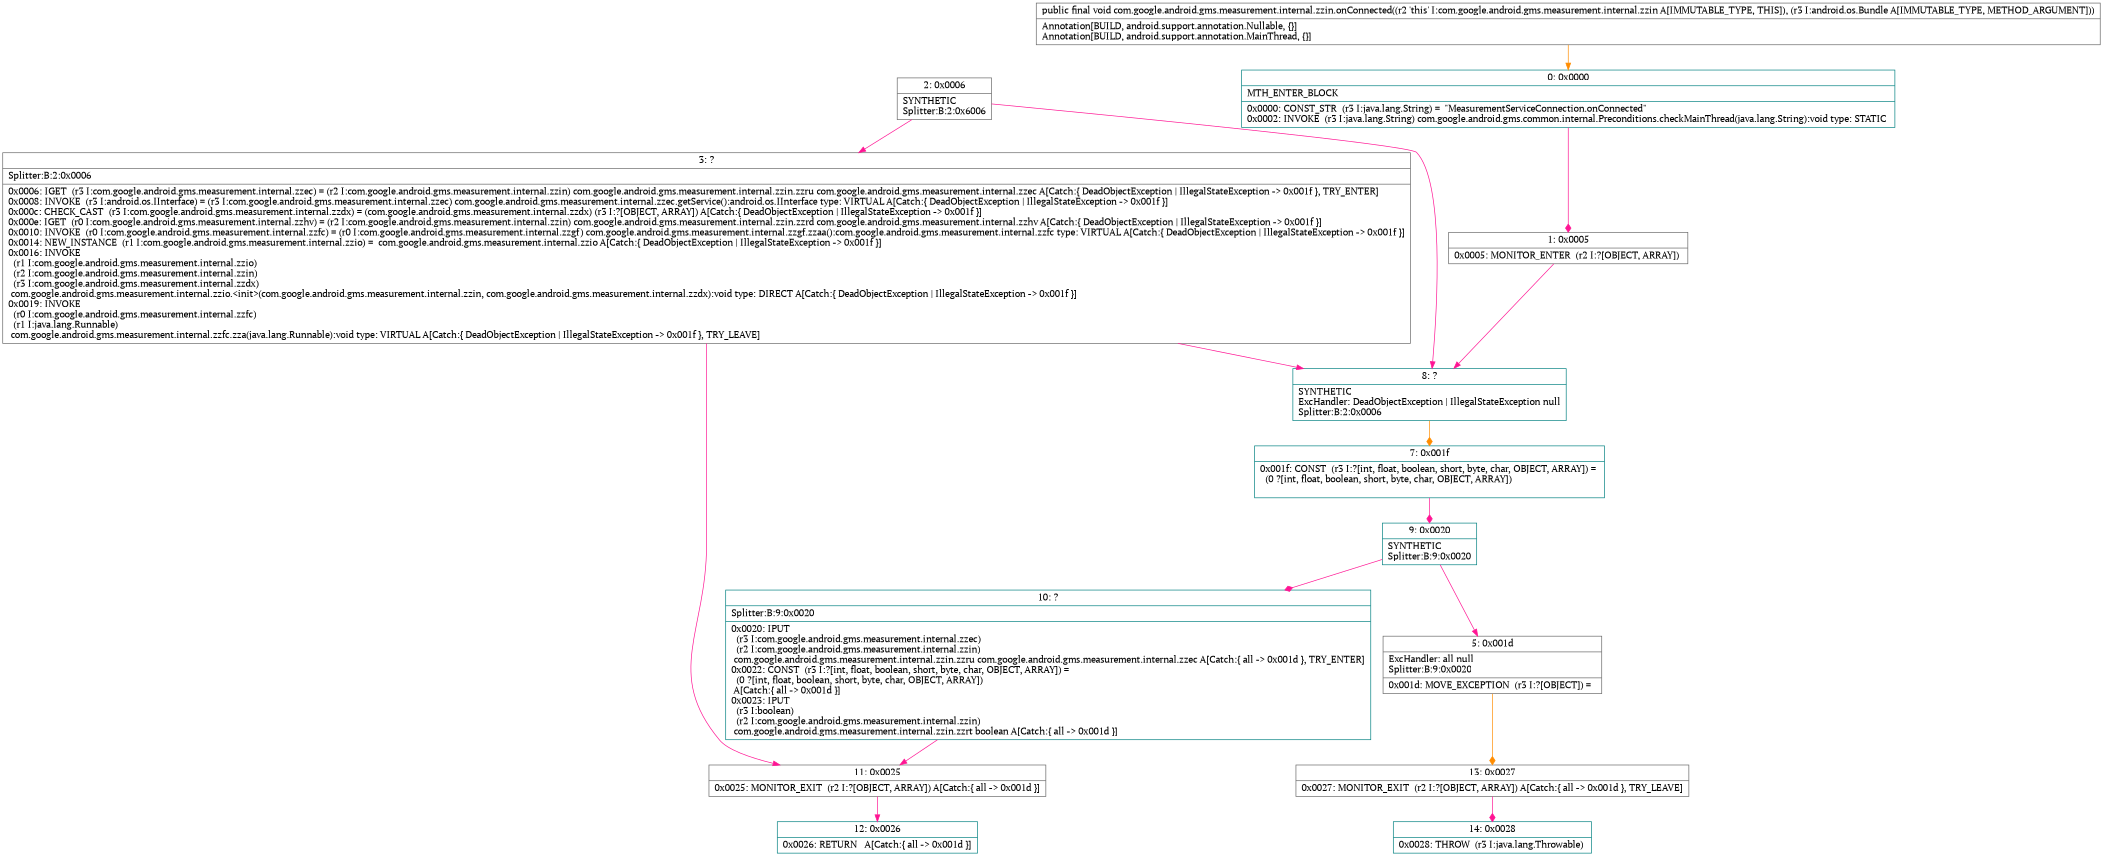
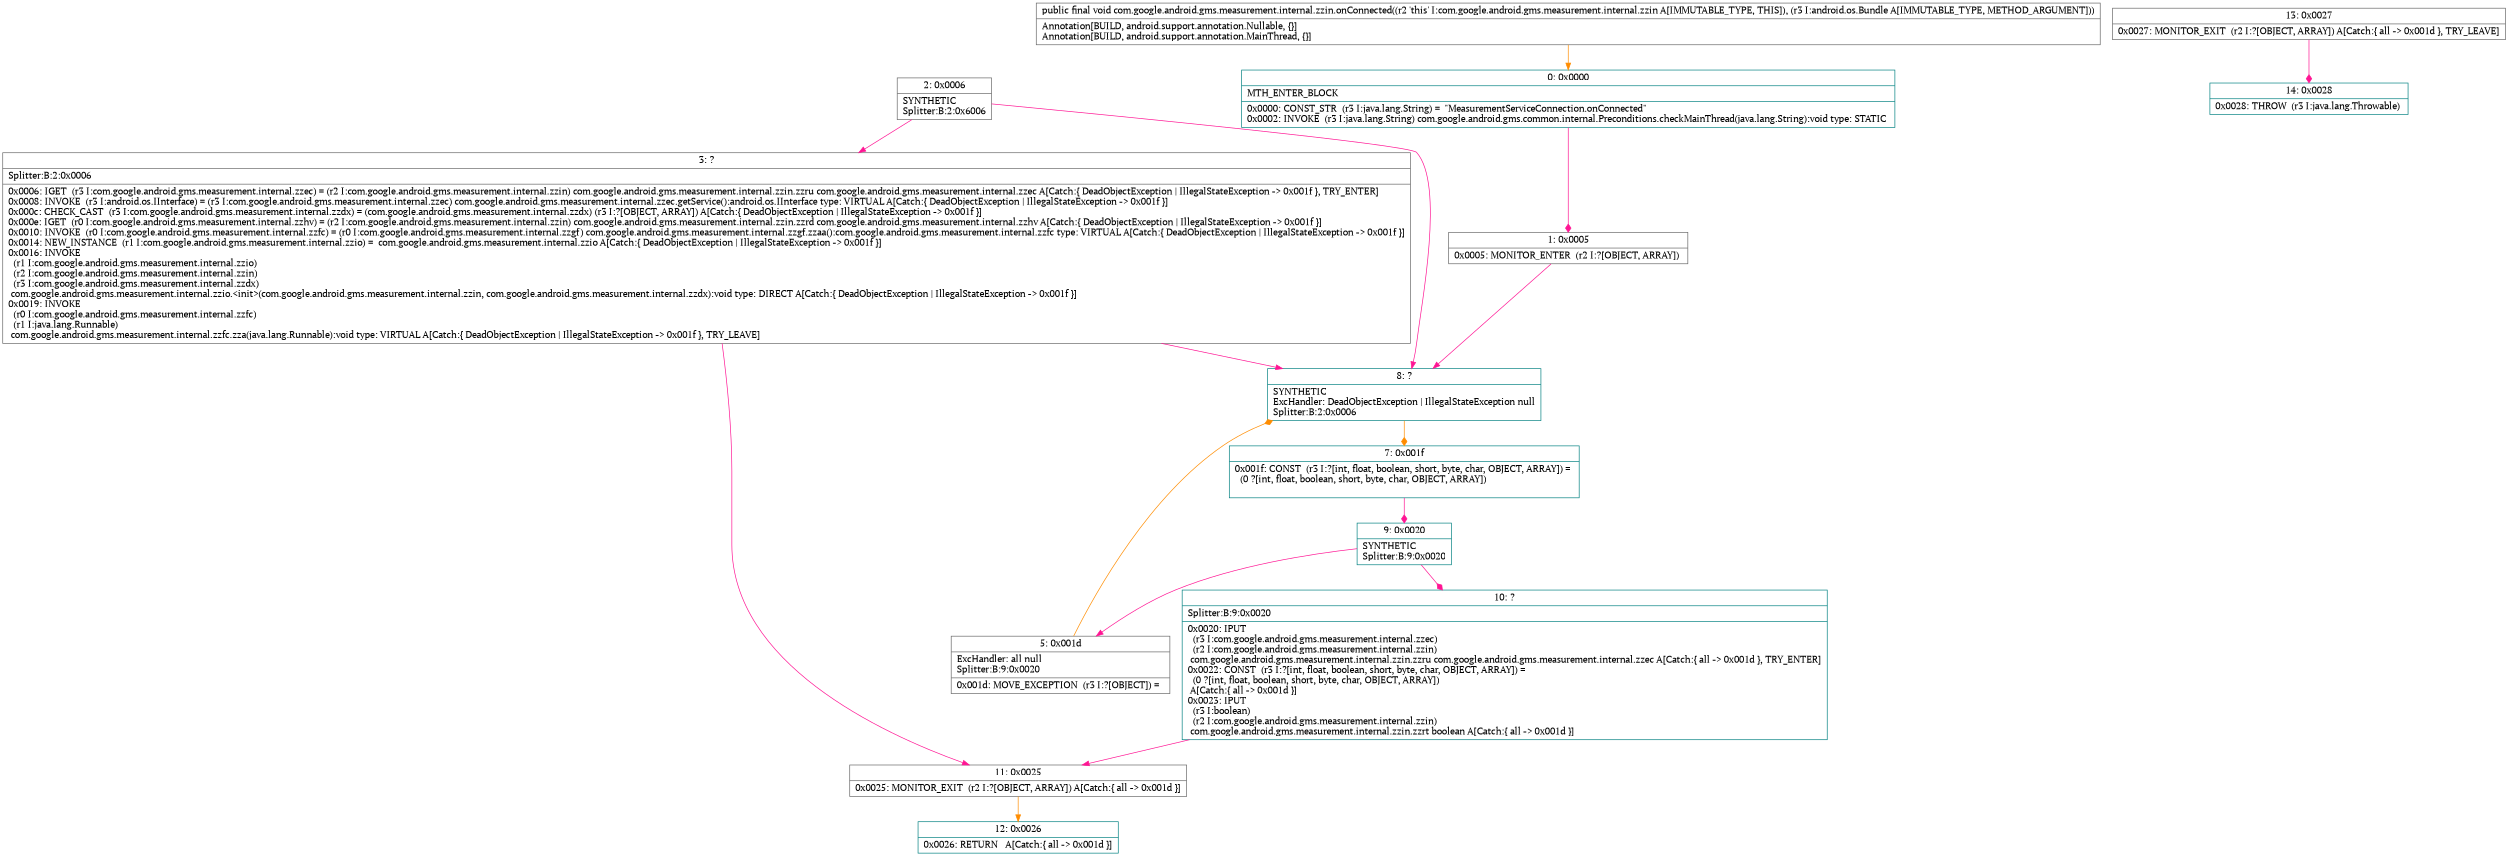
  digraph {
    fontname="PT Serif"
    node [color=teal fontname="PT Serif" shape=record]
    edge [arrowhead=normal color=deeppink fontname="PT Serif"]
    n1 [label="{0\:\ 0x0000|MTH_ENTER_BLOCK\l|0x0000: CONST_STR  (r3 I:java.lang.String) =  \"MeasurementServiceConnection.onConnected\" \l0x0002: INVOKE  (r3 I:java.lang.String) com.google.android.gms.common.internal.Preconditions.checkMainThread(java.lang.String):void type: STATIC \l}"]
    n2 [color=gray40 label="{1\:\ 0x0005|0x0005: MONITOR_ENTER  (r2 I:?[OBJECT, ARRAY]) \l}"]
    n3 [label="{8\:\ ?|SYNTHETIC\lExcHandler: DeadObjectException \| IllegalStateException null\lSplitter:B:2:0x0006\l}"]
    n4 [color=gray40 label="{2\:\ 0x0006|SYNTHETIC\lSplitter:B:2:0x6006\l}"]
    n5 [color=gray40 label="{3\:\ ?|Splitter:B:2:0x0006\l|0x0006: IGET  (r3 I:com.google.android.gms.measurement.internal.zzec) = (r2 I:com.google.android.gms.measurement.internal.zzin) com.google.android.gms.measurement.internal.zzin.zzru com.google.android.gms.measurement.internal.zzec A[Catch:\{ DeadObjectException \| IllegalStateException \-\> 0x001f \}, TRY_ENTER]\l0x0008: INVOKE  (r3 I:android.os.IInterface) = (r3 I:com.google.android.gms.measurement.internal.zzec) com.google.android.gms.measurement.internal.zzec.getService():android.os.IInterface type: VIRTUAL A[Catch:\{ DeadObjectException \| IllegalStateException \-\> 0x001f \}]\l0x000c: CHECK_CAST  (r3 I:com.google.android.gms.measurement.internal.zzdx) = (com.google.android.gms.measurement.internal.zzdx) (r3 I:?[OBJECT, ARRAY]) A[Catch:\{ DeadObjectException \| IllegalStateException \-\> 0x001f \}]\l0x000e: IGET  (r0 I:com.google.android.gms.measurement.internal.zzhv) = (r2 I:com.google.android.gms.measurement.internal.zzin) com.google.android.gms.measurement.internal.zzin.zzrd com.google.android.gms.measurement.internal.zzhv A[Catch:\{ DeadObjectException \| IllegalStateException \-\> 0x001f \}]\l0x0010: INVOKE  (r0 I:com.google.android.gms.measurement.internal.zzfc) = (r0 I:com.google.android.gms.measurement.internal.zzgf) com.google.android.gms.measurement.internal.zzgf.zzaa():com.google.android.gms.measurement.internal.zzfc type: VIRTUAL A[Catch:\{ DeadObjectException \| IllegalStateException \-\> 0x001f \}]\l0x0014: NEW_INSTANCE  (r1 I:com.google.android.gms.measurement.internal.zzio) =  com.google.android.gms.measurement.internal.zzio A[Catch:\{ DeadObjectException \| IllegalStateException \-\> 0x001f \}]\l0x0016: INVOKE  \l  (r1 I:com.google.android.gms.measurement.internal.zzio)\l  (r2 I:com.google.android.gms.measurement.internal.zzin)\l  (r3 I:com.google.android.gms.measurement.internal.zzdx)\l com.google.android.gms.measurement.internal.zzio.\<init\>(com.google.android.gms.measurement.internal.zzin, com.google.android.gms.measurement.internal.zzdx):void type: DIRECT A[Catch:\{ DeadObjectException \| IllegalStateException \-\> 0x001f \}]\l0x0019: INVOKE  \l  (r0 I:com.google.android.gms.measurement.internal.zzfc)\l  (r1 I:java.lang.Runnable)\l com.google.android.gms.measurement.internal.zzfc.zza(java.lang.Runnable):void type: VIRTUAL A[Catch:\{ DeadObjectException \| IllegalStateException \-\> 0x001f \}, TRY_LEAVE]\l}"]
    n6 [color=gray40 label="{11\:\ 0x0025|0x0025: MONITOR_EXIT  (r2 I:?[OBJECT, ARRAY]) A[Catch:\{ all \-\> 0x001d \}]\l}"]
    n7 [label="{7\:\ 0x001f|0x001f: CONST  (r3 I:?[int, float, boolean, short, byte, char, OBJECT, ARRAY]) = \l  (0 ?[int, float, boolean, short, byte, char, OBJECT, ARRAY])\l \l}"]
    n8 [label="{12\:\ 0x0026|0x0026: RETURN   A[Catch:\{ all \-\> 0x001d \}]\l}"]
    n9 [color=gray40 label="{5\:\ 0x001d|ExcHandler: all null\lSplitter:B:9:0x0020\l|0x001d: MOVE_EXCEPTION  (r3 I:?[OBJECT]) =  \l}"]
    n10 [color=gray40 label="{13\:\ 0x0027|0x0027: MONITOR_EXIT  (r2 I:?[OBJECT, ARRAY]) A[Catch:\{ all \-\> 0x001d \}, TRY_LEAVE]\l}"]
    n11 [label="{14\:\ 0x0028|0x0028: THROW  (r3 I:java.lang.Throwable) \l}"]
    n12 [label="{9\:\ 0x0020|SYNTHETIC\lSplitter:B:9:0x0020\l}"]
    n13 [label="{10\:\ ?|Splitter:B:9:0x0020\l|0x0020: IPUT  \l  (r3 I:com.google.android.gms.measurement.internal.zzec)\l  (r2 I:com.google.android.gms.measurement.internal.zzin)\l com.google.android.gms.measurement.internal.zzin.zzru com.google.android.gms.measurement.internal.zzec A[Catch:\{ all \-\> 0x001d \}, TRY_ENTER]\l0x0022: CONST  (r3 I:?[int, float, boolean, short, byte, char, OBJECT, ARRAY]) = \l  (0 ?[int, float, boolean, short, byte, char, OBJECT, ARRAY])\l A[Catch:\{ all \-\> 0x001d \}]\l0x0023: IPUT  \l  (r3 I:boolean)\l  (r2 I:com.google.android.gms.measurement.internal.zzin)\l com.google.android.gms.measurement.internal.zzin.zzrt boolean A[Catch:\{ all \-\> 0x001d \}]\l}"]
    n14 [color=gray40 label="{public final void com.google.android.gms.measurement.internal.zzin.onConnected((r2 'this' I:com.google.android.gms.measurement.internal.zzin A[IMMUTABLE_TYPE, THIS]), (r3 I:android.os.Bundle A[IMMUTABLE_TYPE, METHOD_ARGUMENT]))  | Annotation[BUILD, android.support.annotation.Nullable, \{\}]\lAnnotation[BUILD, android.support.annotation.MainThread, \{\}]\l}"]
    n1 -> n2 [arrowhead=diamond]
    n2 -> n3
    n3 -> n7 [arrowhead=diamond color=darkorange]
    n4 -> n3
    n4 -> n5
    n5 -> n3
    n5 -> n6
-   n6 -> n8
+   n6 -> n8 [color=darkorange]
    n7 -> n12 [arrowhead=diamond]
-   n9 -> n10 [arrowhead=diamond color=darkorange]
+   n9 -> n3 [arrowhead=diamond color=darkorange]
    n10 -> n11 [arrowhead=diamond]
    n12 -> n9
    n12 -> n13 [arrowhead=diamond]
    n13 -> n6
    n14 -> n1 [color=darkorange]
  }
